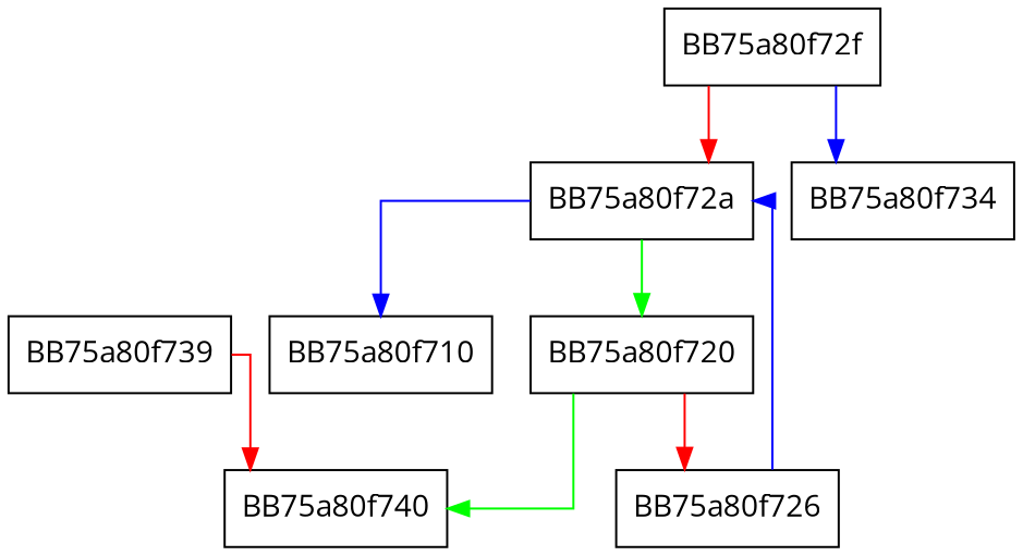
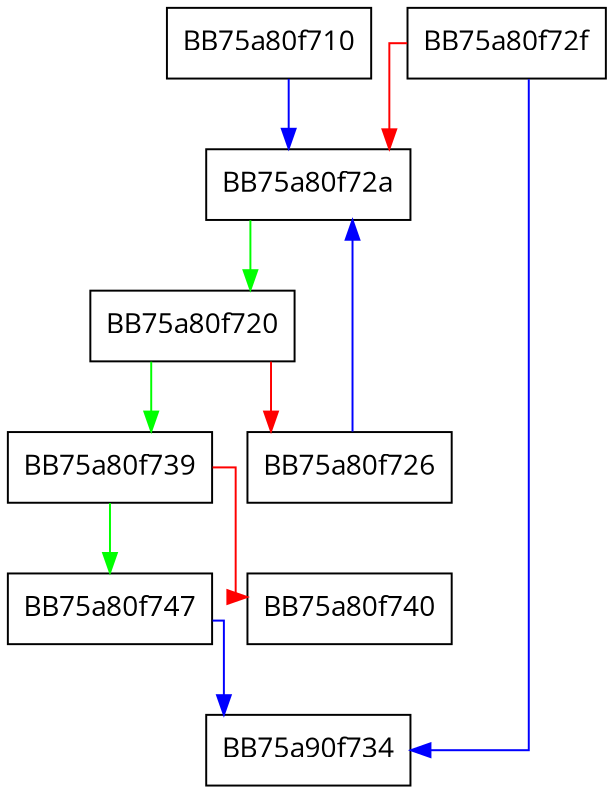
  digraph {
    fontname="Open Sans"
    splines=ortho
    node [fontname="Open Sans" shape=box]
    edge [color=blue fontname="Open Sans"]
    BB75a80f710
    BB75a80f72a
    BB75a80f720
    BB75a80f739
    BB75a80f726
    BB75a80f72f
-   BB75a80f734
+   BB75a80f734 [label=BB75a90f734]
+   BB75a80f747
    BB75a80f740
-   BB75a80f72a -> BB75a80f710
+   BB75a80f710 -> BB75a80f72a
    BB75a80f72a -> BB75a80f720 [color=green]
-   BB75a80f720 -> BB75a80f740 [color=green]
+   BB75a80f720 -> BB75a80f739 [color=green]
    BB75a80f720 -> BB75a80f726 [color=red]
+   BB75a80f739 -> BB75a80f747 [color=green]
    BB75a80f739 -> BB75a80f740 [color=red]
    BB75a80f726 -> BB75a80f72a
    BB75a80f72f -> BB75a80f72a [color=red]
    BB75a80f72f -> BB75a80f734
+   BB75a80f747 -> BB75a80f734
  }
